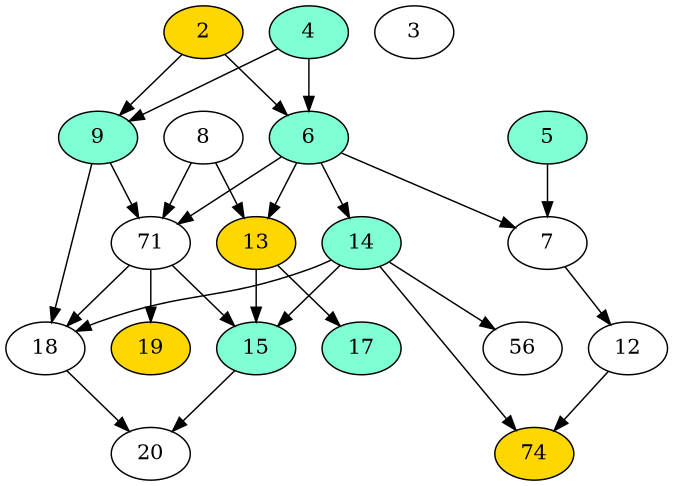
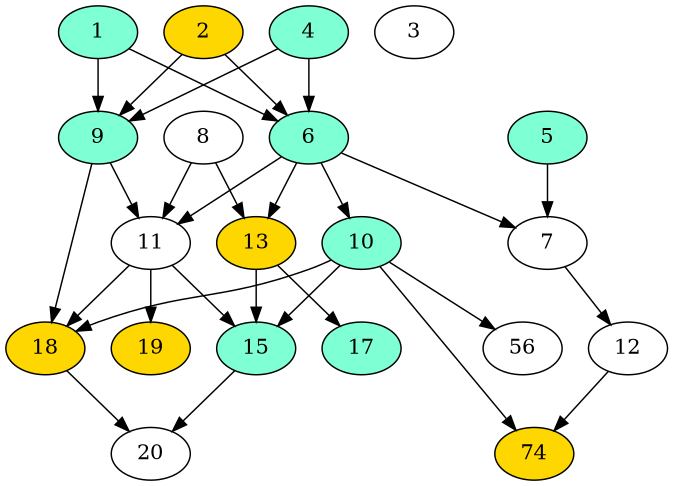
  digraph {
    node [alpha=0.17 fillcolor=aquamarine style=filled]
+   1 [alpha=0.20 expect_size=8049664]
    6 [expect_size=16494592]
    9 [alpha=0.04 expect_size=18409472]
-   10 [alpha=0.14 expect_size=26415104 label=14]
-   11 [expect_size=18098176 fillcolor=white label=71]
+   10 [alpha=0.14 expect_size=26415104]
+   11 [expect_size=18098176 fillcolor=white]
    13 [alpha=0.12 expect_size=8725504 fillcolor=gold]
    7 [alpha=0.20 expect_size=41787392 fillcolor=white]
-   18 [alpha=0.07 expect_size=15660032 fillcolor=white]
+   18 [alpha=0.07 expect_size=15660032 fillcolor=gold]
    n9 [alpha=0.02 expect_size=39601152 fillcolor=gold label=74]
    15 [alpha=0.10 expect_size=8497152]
    n11 [alpha=0.02 expect_size=23100416 fillcolor=white label=56]
    19 [alpha=0.11 expect_size=50174976 fillcolor=gold]
    12 [expect_size=17499136 fillcolor=white]
    17 [alpha=0.06 expect_size=16689152]
    2 [alpha=0.16 expect_size=49679360 fillcolor=gold]
    3 [alpha=0.13 expect_size=20024320 fillcolor=white]
    4 [alpha=0.07 expect_size=24675328]
    8 [alpha=0.15 expect_size=32625664 fillcolor=white]
    5 [alpha=0.06 expect_size=10470400]
    20 [alpha=0.00 expect_size=12819456 fillcolor=white]
+   1 -> 6
+   1 -> 9
    6 -> 10
    6 -> 11
    6 -> 13
    6 -> 7
    9 -> 11
    9 -> 18
    10 -> 18
    10 -> n9
    10 -> 15
    10 -> n11
    11 -> 18
    11 -> 15
    11 -> 19
    13 -> 15
    13 -> 17
    7 -> 12
    18 -> 20
    15 -> 20
    12 -> n9
    2 -> 6
    2 -> 9
    4 -> 6
    4 -> 9
    8 -> 11
    8 -> 13
    5 -> 7
  }
